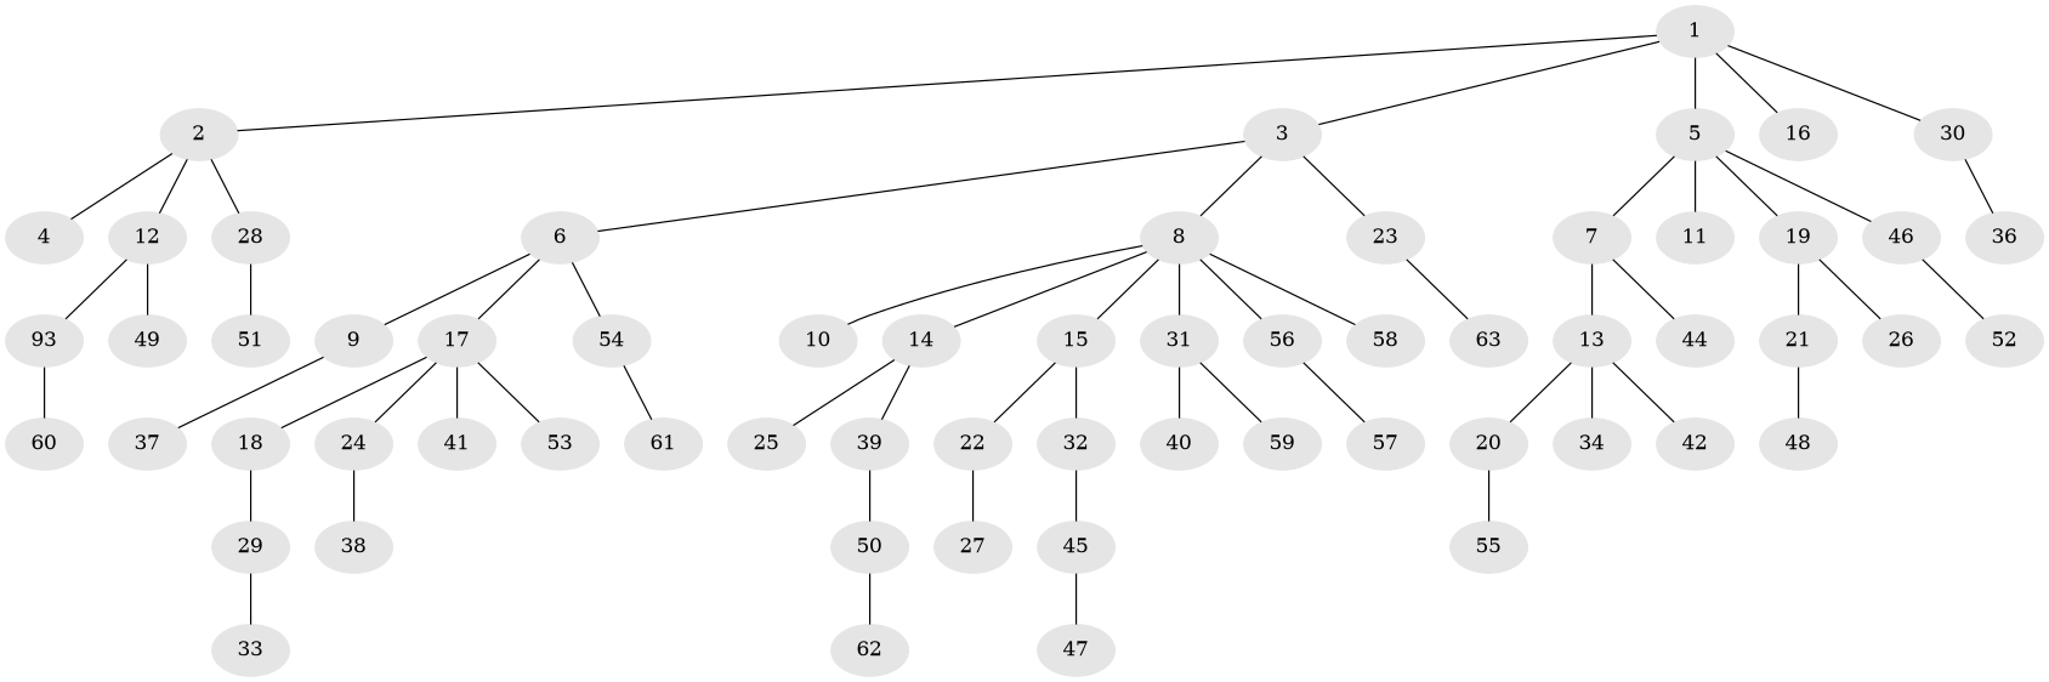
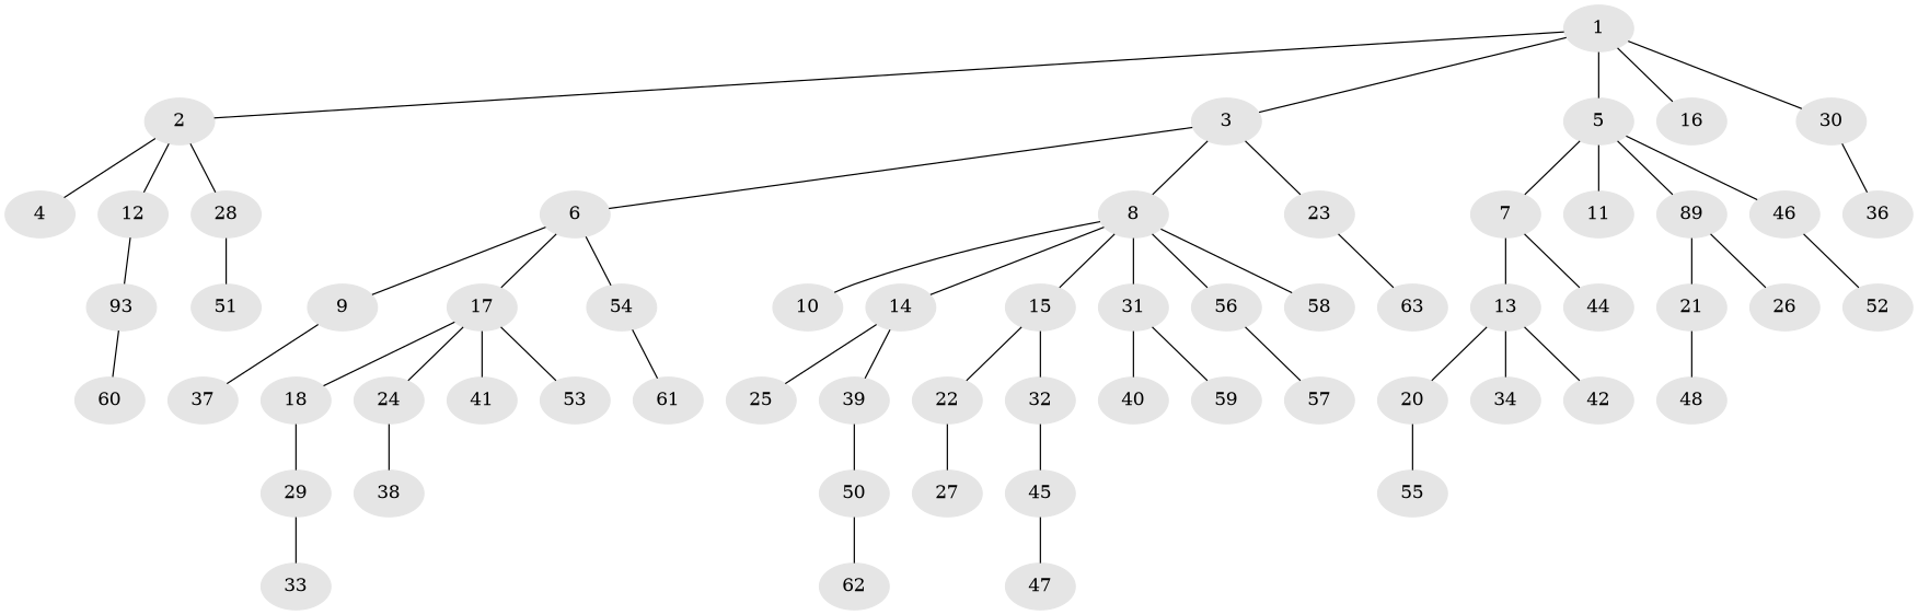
  graph {
    node [color=gray90 style=filled]
    1
    2
    3
    5
    16
    30
    4
    12
    28
    6
    8
    23
    7
    11
-   19
+   19 [label=89]
    46
    36
    n18 [label=93]
-   49
    51
    9
    17
    54
    10
    14
    15
    31
    56
    58
    63
    13
    44
    21
    26
    52
    37
    18
    24
    41
    53
    61
    20
    34
    42
    25
    39
    22
    32
    40
    59
    57
    60
    55
    50
    27
    45
    29
    38
    33
    48
    47
    62
    1 -- 2
    1 -- 3
    1 -- 5
    1 -- 16
    1 -- 30
    2 -- 4
    2 -- 12
    2 -- 28
    3 -- 6
    3 -- 8
    3 -- 23
    5 -- 7
    5 -- 11
    5 -- 19
    5 -- 46
    30 -- 36
    12 -- n18
-   12 -- 49
    28 -- 51
    6 -- 9
    6 -- 17
    6 -- 54
    8 -- 10
    8 -- 14
    8 -- 15
    8 -- 31
    8 -- 56
    8 -- 58
    23 -- 63
    7 -- 13
    7 -- 44
    19 -- 21
    19 -- 26
    46 -- 52
    n18 -- 60
    9 -- 37
    17 -- 18
    17 -- 24
    17 -- 41
    17 -- 53
    54 -- 61
    14 -- 25
    14 -- 39
    15 -- 22
    15 -- 32
    31 -- 40
    31 -- 59
    56 -- 57
    13 -- 20
    13 -- 34
    13 -- 42
    21 -- 48
    18 -- 29
    24 -- 38
    20 -- 55
    39 -- 50
    22 -- 27
    32 -- 45
    50 -- 62
    45 -- 47
    29 -- 33
  }
